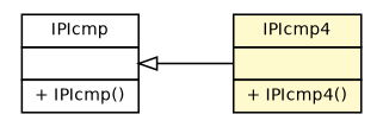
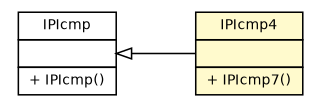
  digraph {
    rankdir=LR
    node [fontcolor=black fontname=Helvetica fontsize=9.0 shape=plaintext]
-   n1 [label=<<table border="0" cellborder="1" cellspacing="0" cellpadding="2" port="p" bgcolor="lemonChiffon" href="./IPIcmp4.html"> 		<tr><td><table border="0" cellspacing="0" cellpadding="1"> 			<tr><td> IPIcmp4 </td></tr> 		</table></td></tr> 		<tr><td><table border="0" cellspacing="0" cellpadding="1"> 			<tr><td align="left">  </td></tr> 		</table></td></tr> 		<tr><td><table border="0" cellspacing="0" cellpadding="1"> 			<tr><td align="left"> + IPIcmp4() </td></tr> 		</table></td></tr> 		</table>>]
+   n1 [label=<<table border="0" cellborder="1" cellspacing="0" cellpadding="2" port="p" bgcolor="lemonChiffon" href="./IPIcmp4.html"> 		<tr><td><table border="0" cellspacing="0" cellpadding="1"> 			<tr><td> IPIcmp4 </td></tr> 		</table></td></tr> 		<tr><td><table border="0" cellspacing="0" cellpadding="1"> 			<tr><td align="left">  </td></tr> 		</table></td></tr> 		<tr><td><table border="0" cellspacing="0" cellpadding="1"> 			<tr><td align="left"> + IPIcmp7() </td></tr> 		</table></td></tr> 		</table>>]
    n2 [label=<<table border="0" cellborder="1" cellspacing="0" cellpadding="2" port="p" href="./IPIcmp.html"> 		<tr><td><table border="0" cellspacing="0" cellpadding="1"> 			<tr><td> IPIcmp </td></tr> 		</table></td></tr> 		<tr><td><table border="0" cellspacing="0" cellpadding="1"> 			<tr><td align="left">  </td></tr> 		</table></td></tr> 		<tr><td><table border="0" cellspacing="0" cellpadding="1"> 			<tr><td align="left"> + IPIcmp() </td></tr> 		</table></td></tr> 		</table>>]
    n2 -> n1 [arrowtail=empty dir=back fontname=Helvetica fontsize=10 headport=p labelfontname=Helvetica labelfontsize=10 tailport=p]
  }
